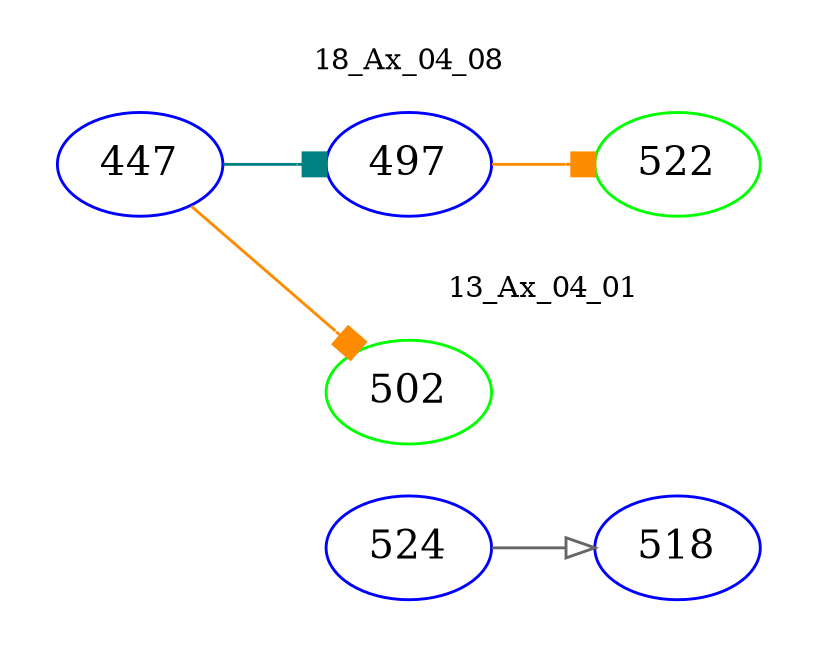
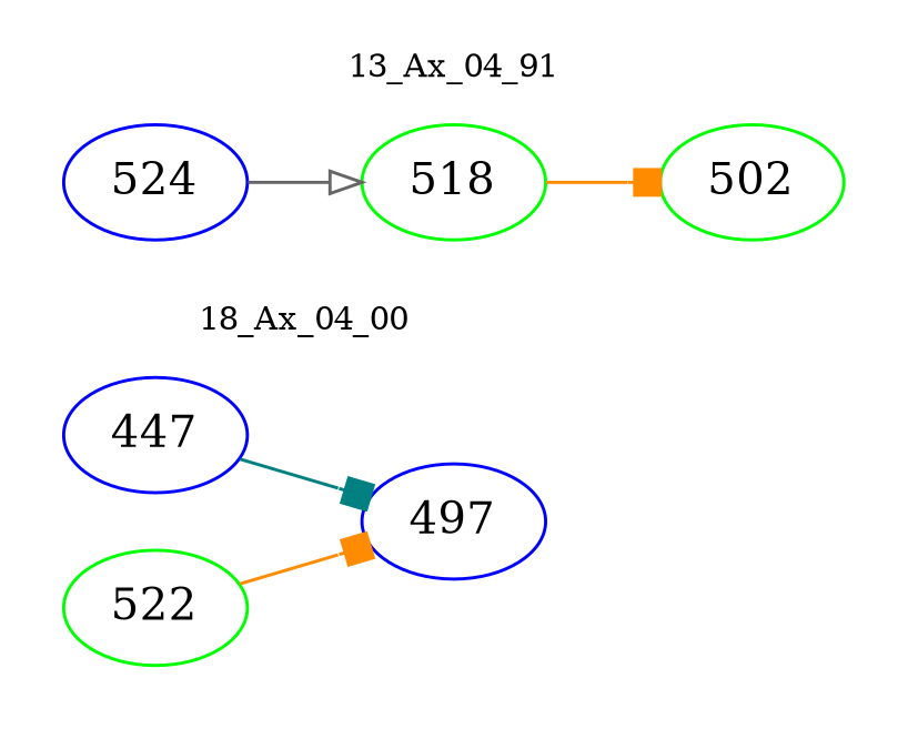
  digraph {
    rankdir=LR
    node [color=blue]
    edge [arrowhead=box color=darkorange]
    n1 [label=497]
    n2 [label=447]
    n3 [color=green label=522]
-   n4 [label=518]
+   n4 [color=green label=518]
    n5 [color=green label=502]
    n6 [label=524]
    subgraph cluster_1 {
      color=white
      fontsize=10
-     label="18_Ax_04_08"
+     label="18_Ax_04_00"
      n1
      n2
      n3
    }
    subgraph cluster_2 {
      color=white
      fontsize=10
-     label="13_Ax_04_01"
+     label="13_Ax_04_91"
      n4
      n5
      n6
    }
-   n1 -> n3
+   n3 -> n1
    n2 -> n1 [color=teal]
-   n2 -> n5
+   n4 -> n5
    n6 -> n4 [arrowhead=onormal color=gray40]
  }
